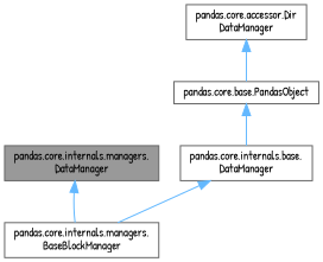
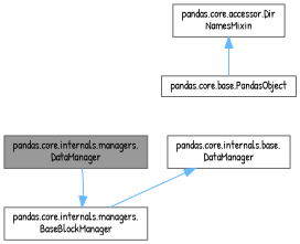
  digraph {
    fontname="Patrick Hand"
    node [color=gray40 fillcolor=white fontname="Patrick Hand" fontsize=10 shape=box style=filled]
    edge [color=steelblue1 dir=back fontname="Patrick Hand" fontsize=10 labelfontname=Helvetica labelfontsize=10 style=solid]
    n1 [fillcolor=grey60 fontcolor=black height=0.2 label="pandas.core.internals.managers.\lDataManager" width=0.4]
    n2 [height=0.2 label="pandas.core.internals.managers.\lBaseBlockManager" width=0.4]
    n3 [height=0.2 label="pandas.core.internals.base.\lDataManager" width=0.4]
    n4 [height=0.2 label="pandas.core.base.PandasObject" width=0.4]
-   n5 [height=0.2 label="pandas.core.accessor.Dir\lDataManager" width=0.4]
-   n1 -> n2
+   n5 [height=0.2 label="pandas.core.accessor.Dir\lNamesMixin" width=0.4]
+   n2 -> n1
    n3 -> n2
-   n4 -> n3
    n5 -> n4
  }
